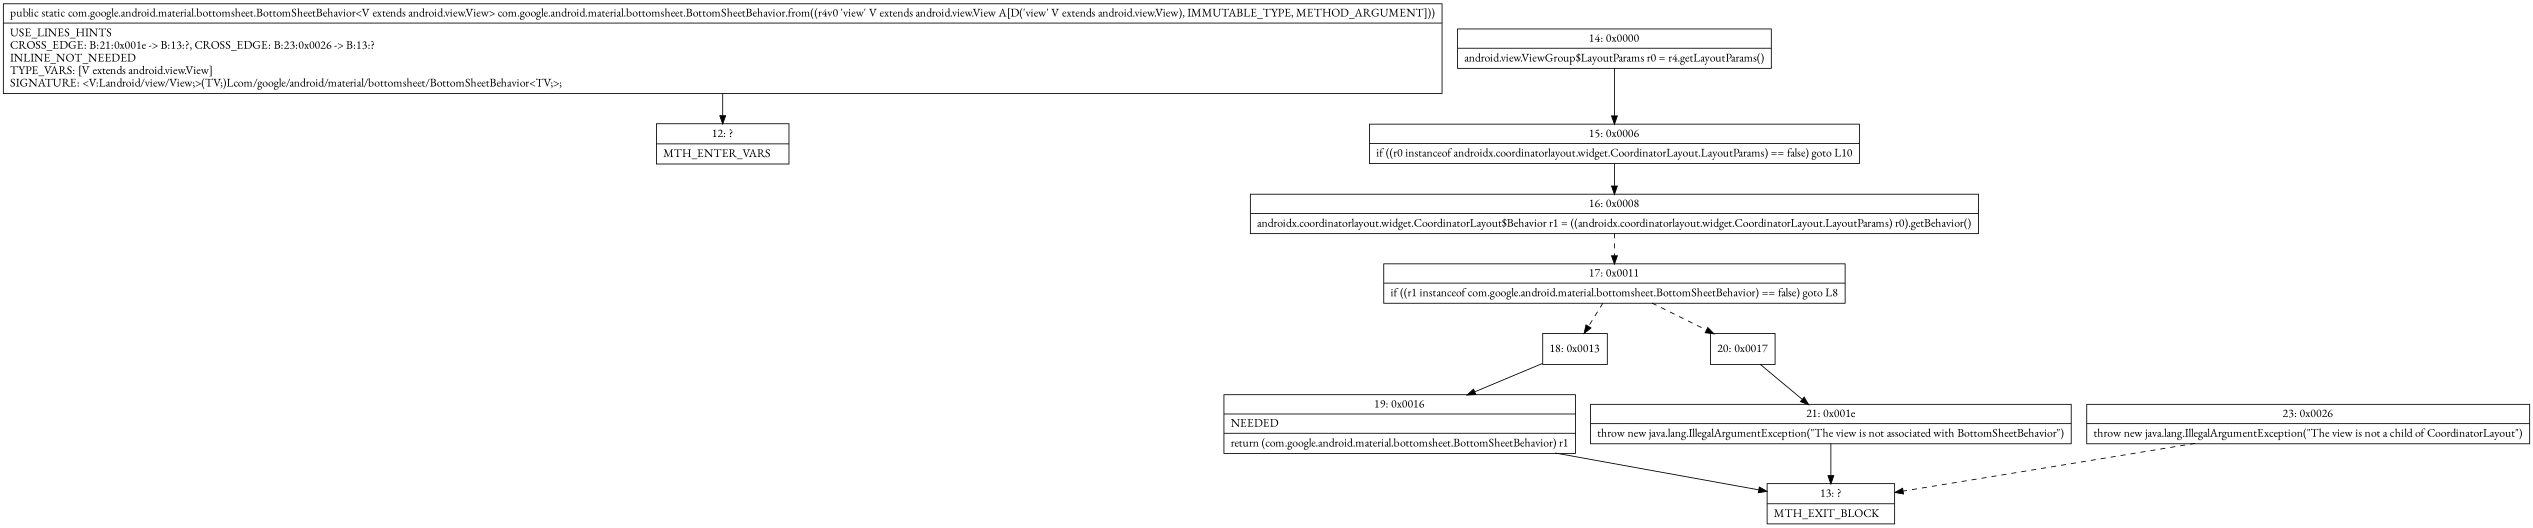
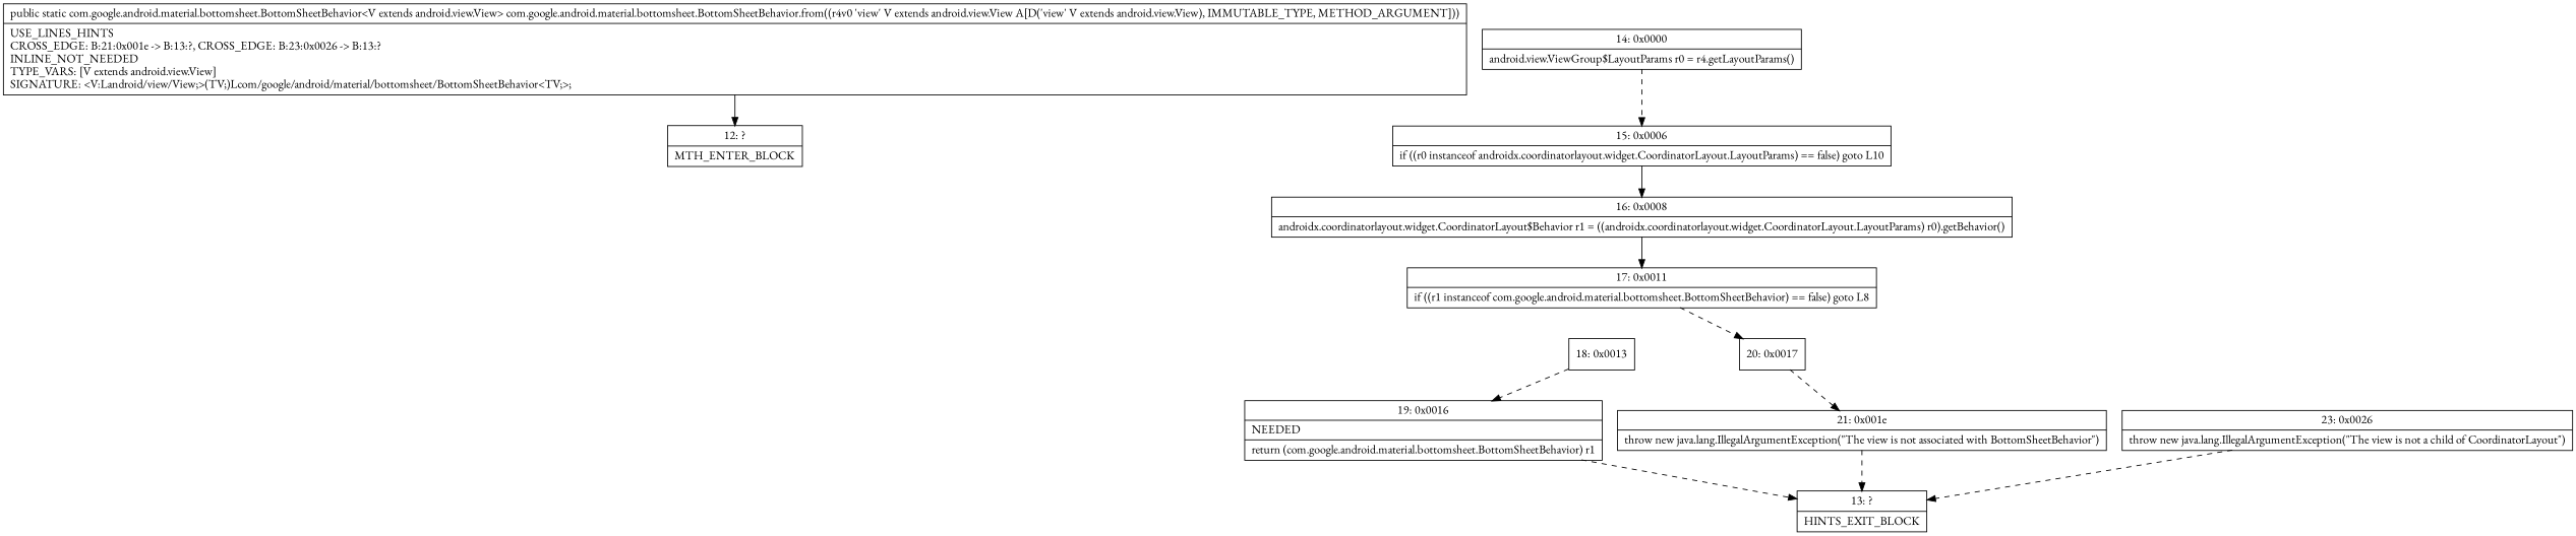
  digraph {
    fontname="EB Garamond"
    node [fontname="EB Garamond" shape=record]
    edge [fontname="EB Garamond"]
-   n1 [label="{12\:\ ?|MTH_ENTER_VARS\l}"]
+   n1 [label="{12\:\ ?|MTH_ENTER_BLOCK\l}"]
    n2 [label="{14\:\ 0x0000|android.view.ViewGroup$LayoutParams r0 = r4.getLayoutParams()\l}"]
    n3 [label="{15\:\ 0x0006|if ((r0 instanceof androidx.coordinatorlayout.widget.CoordinatorLayout.LayoutParams) == false) goto L10\l}"]
    n4 [label="{16\:\ 0x0008|androidx.coordinatorlayout.widget.CoordinatorLayout$Behavior r1 = ((androidx.coordinatorlayout.widget.CoordinatorLayout.LayoutParams) r0).getBehavior()\l}"]
    n5 [label="{17\:\ 0x0011|if ((r1 instanceof com.google.android.material.bottomsheet.BottomSheetBehavior) == false) goto L8\l}"]
    n6 [label="{18\:\ 0x0013}"]
    n7 [label="{20\:\ 0x0017}"]
    n8 [label="{19\:\ 0x0016|NEEDED\l|return (com.google.android.material.bottomsheet.BottomSheetBehavior) r1\l}"]
    n9 [label="{21\:\ 0x001e|throw new java.lang.IllegalArgumentException(\"The view is not associated with BottomSheetBehavior\")\l}"]
-   n10 [label="{13\:\ ?|MTH_EXIT_BLOCK\l}"]
+   n10 [label="{13\:\ ?|HINTS_EXIT_BLOCK\l}"]
    n11 [label="{23\:\ 0x0026|throw new java.lang.IllegalArgumentException(\"The view is not a child of CoordinatorLayout\")\l}"]
    n12 [label="{public static com.google.android.material.bottomsheet.BottomSheetBehavior\<V extends android.view.View\> com.google.android.material.bottomsheet.BottomSheetBehavior.from((r4v0 'view' V extends android.view.View A[D('view' V extends android.view.View), IMMUTABLE_TYPE, METHOD_ARGUMENT]))  | USE_LINES_HINTS\lCROSS_EDGE: B:21:0x001e \-\> B:13:?, CROSS_EDGE: B:23:0x0026 \-\> B:13:?\lINLINE_NOT_NEEDED\lTYPE_VARS: [V extends android.view.View]\lSIGNATURE: \<V:Landroid\/view\/View;\>(TV;)Lcom\/google\/android\/material\/bottomsheet\/BottomSheetBehavior\<TV;\>;\l}"]
-   n2 -> n3
+   n2 -> n3 [style=dashed]
    n3 -> n4 [style=solid]
-   n4 -> n5 [style=dashed]
-   n5 -> n6 [style=dashed]
+   n4 -> n5
    n5 -> n7 [style=dashed]
-   n6 -> n8
-   n7 -> n9
-   n8 -> n10
-   n9 -> n10
+   n6 -> n8 [style=dashed]
+   n7 -> n9 [style=dashed]
+   n8 -> n10 [style=dashed]
+   n9 -> n10 [style=dashed]
    n11 -> n10 [style=dashed]
    n12 -> n1
  }
